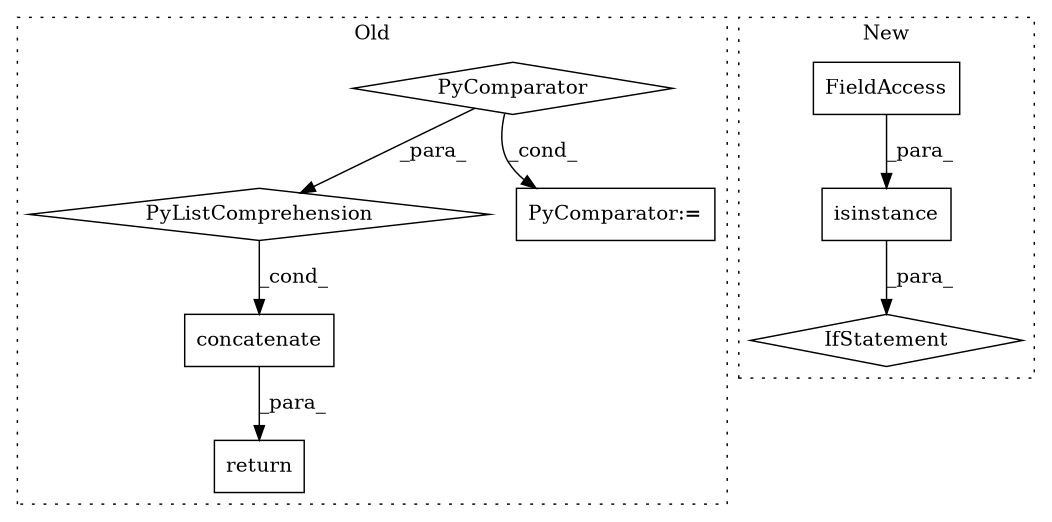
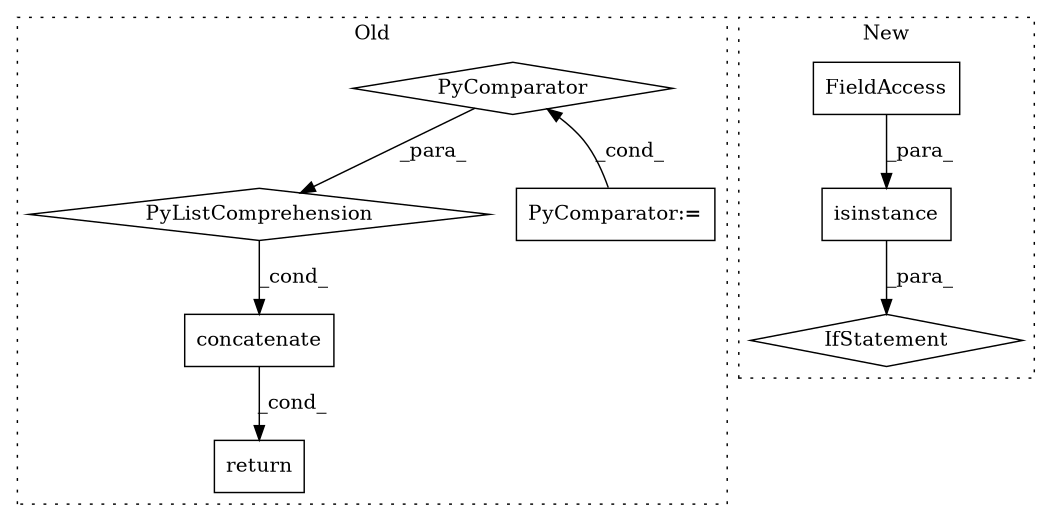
  digraph {
    node [a=32 l=54 s=2832 shape=box]
    n1 [l="23,-5" label=concatenate s="2717,2894"]
    n2 [a=109 l=154 label=PyListComprehension s=2740 shape=diamond]
    n3 [a=113 label=PyComparator shape=diamond]
    n4 [a=7 label="PyComparator:="]
    n5 [a=41 l=7 label=return s=2704]
    n6 [l="11,1" label=isinstance s="2886,2919"]
    n7 [a=25 l="4,2" label=IfStatement s="2882,2920" shape=diamond]
    n8 [a=22 l=13 label=FieldAccess s=2906]
    subgraph cluster_1 {
      label=Old
      style=dotted
      n1
      n2
      n3
      n4
      n5
    }
    subgraph cluster_2 {
      label=New
      style=dotted
      n6
      n7
      n8
    }
-   n1 -> n5 [label=_para_]
+   n1 -> n5 [label=_cond_]
    n2 -> n1 [label=_cond_]
    n3 -> n2 [label=_para_]
-   n3 -> n4 [label=_cond_]
+   n4 -> n3 [label=_cond_]
    n6 -> n7 [label=_para_]
    n8 -> n6 [label=_para_]
  }
